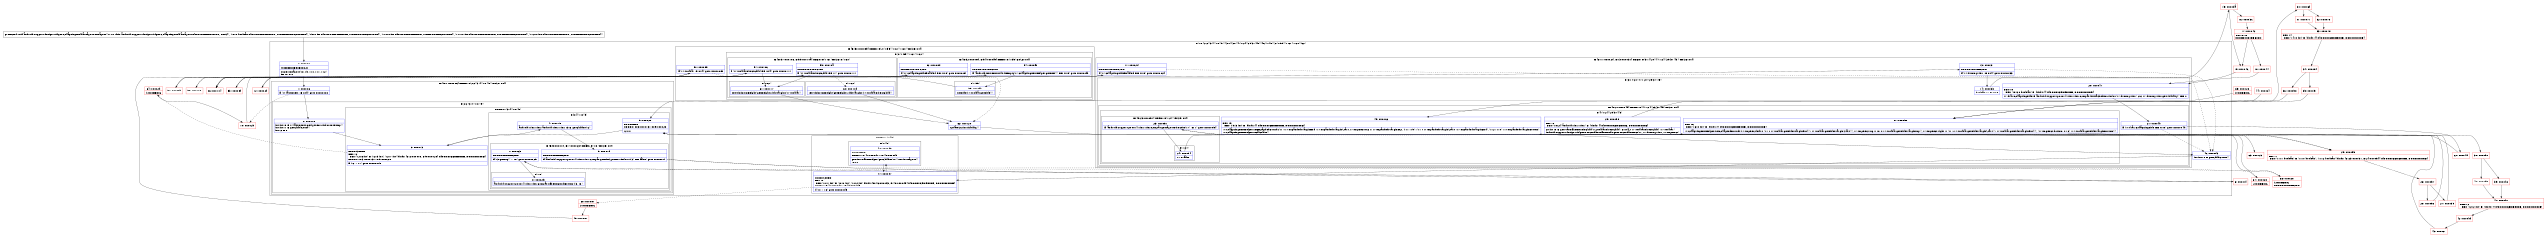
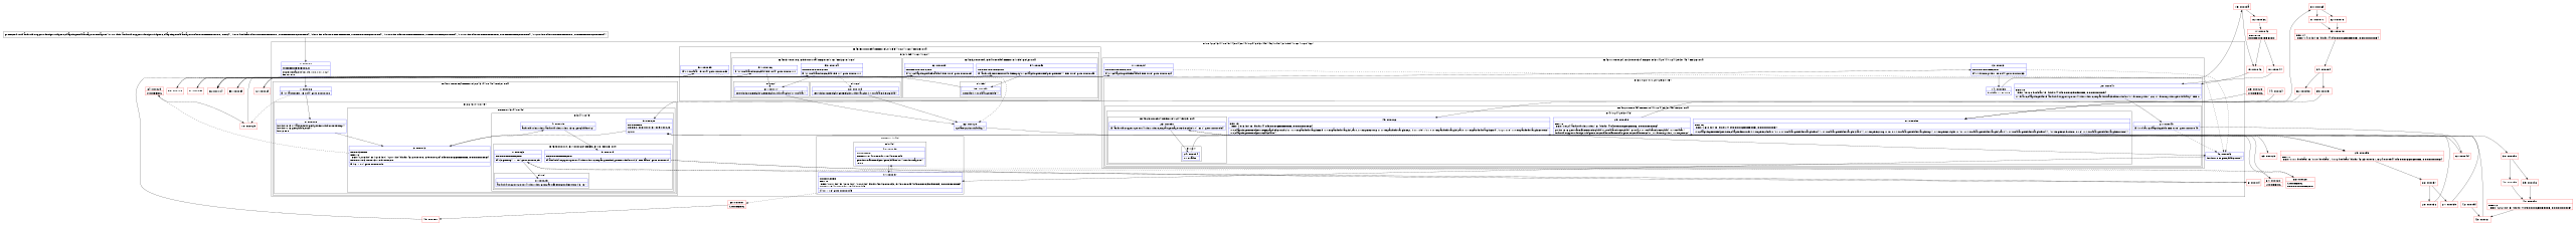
  digraph {
    node [color=red shape=record]
    n1 [color=blue label="{8\:\ 0x0025|android.support.p000v4.view.ViewCompat.offsetTopAndBottom(r3, r8)\l}"]
    n2 [color=blue label="{5\:\ 0x001d|ADDED_TO_REGION\l|if (android.support.p000v4.view.ViewCompat.getFitsSystemWindows(r3) == false) goto L_0x001f\l}"]
    n3 [color=blue label="{7\:\ 0x0023|ADDED_TO_REGION\l|if (r3.getTop() \< r8) goto L_0x0025\l}"]
    n4 [color=blue label="{4\:\ 0x0015|android.view.View android.view.View r3 = getChildAt(r2)\l}"]
    n5 [color=blue label="{9\:\ 0x0028|LOOP_END\lLOOP:0: B:3:0x0013\-\>B:9:0x0028\l|r2++\l}"]
    n6 [color=blue label="{3\:\ 0x0013|LOOP_START\lPHI: r2 \l  PHI: (r2v6 int) = (r2v5 int), (r2v7 int) binds: [B:2:0x0008, B:9:0x0028] A[DONT_GENERATE, DONT_INLINE]\lLOOP:0: B:3:0x0013\-\>B:9:0x0028\l|if (r2 \< r1) goto L_0x0015\l}"]
    n7 [color=blue label="{2\:\ 0x0008|int int r8 = r7.lastInsets.getSystemWindowInsetTop()\lint int r1 = getChildCount()\lint r2 = 0\l}"]
    n8 [color=blue label="{1\:\ 0x0006|if (r7.lastInsets != null) goto L_0x0008\l}"]
    n9 [color=blue label="{24\:\ 0x0054|r1 = false\l}"]
    n10 [color=blue label="{23\:\ 0x0051|if (android.support.p000v4.view.ViewCompat.getLayoutDirection(r7) != 1) goto L_0x0054\l}"]
    n11 [color=blue label="{29\:\ 0x005e|PHI: r8 \l  PHI: (r8v24 android.view.View) =  binds: [] A[DONT_GENERATE, DONT_INLINE]\l|int int r8 = getMaxOffsetForPinChild(r7.toolbarDirectChild != null ? r7.toolbarDirectChild : r7.toolbar)\landroid.support.design.widget.DescendantOffsetUtils.getDescendantRect(r7, r7.dummyView, r7.tmpRect)\l}"]
    n12 [color=blue label="{37\:\ 0x009e|PHI: r6 \l  PHI: (r6v0 int) =  binds: [] A[DONT_GENERATE, DONT_INLINE]\l|r7.collapsingTextHelper.setCollapsedBounds(r7.tmpRect.left + (r1 ? r7.toolbar.getTitleMarginEnd() : r7.toolbar.getTitleMarginStart()), r7.tmpRect.top + r8 + r7.toolbar.getTitleMarginTop(), r7.tmpRect.right + (r1 ? r7.toolbar.getTitleMarginStart() : r7.toolbar.getTitleMarginEnd()), (r7.tmpRect.bottom + r8) \- r7.toolbar.getTitleMarginBottom())\l}"]
    n13 [color=blue label="{45\:\ 0x00c6|PHI: r9 \l  PHI: (r9v3 int) =  binds: [] A[DONT_GENERATE, DONT_INLINE]\l|r7.collapsingTextHelper.setExpandedBounds(r1 ? r7.expandedMarginEnd : r7.expandedMarginStart, r7.tmpRect.top + r7.expandedMarginTop, (r11 \- r9) \- (r1 ? r7.expandedMarginStart : r7.expandedMarginEnd), (r12 \- r10) \- r7.expandedMarginBottom)\lr7.collapsingTextHelper.recalculate()\l}"]
    n14 [color=blue label="{21\:\ 0x004b|if (r7.drawCollapsingTitle == true) goto L_0x004d\l}"]
    n15 [color=blue label="{14\:\ 0x0033|boolean r1 = true\l}"]
    n16 [color=blue label="{20\:\ 0x0047|PHI: r8 \l  PHI: (r8v20 boolean) =  binds: [] A[DONT_GENERATE, DONT_INLINE]\l|r7.drawCollapsingTitle = android.support.p000v4.view.ViewCompat.isAttachedToWindow(r7.dummyView) && r7.dummyView.getVisibility() == 0\l}"]
    n17 [color=blue label="{11\:\ 0x002d|ADDED_TO_REGION\l|if (r7.collapsingTitleEnabled == true) goto L_0x002f\l}"]
    n18 [color=blue label="{13\:\ 0x0031|ADDED_TO_REGION\l|if (r7.dummyView != null) goto L_0x0033\l}"]
    n19 [color=blue label="{48\:\ 0x00d9|LOOP_END\lLOOP:1: B:47:0x00d7\-\>B:48:0x00d9\l|getViewOffsetHelper(getChildAt(r0)).onViewLayout()\lr0++\l}"]
    n20 [color=blue label="{47\:\ 0x00d7|LOOP_START\lPHI: r0 \l  PHI: (r0v1 int) = (r0v0 int), (r0v2 int) binds: [B:46:0x00d3, B:48:0x00d9] A[DONT_GENERATE, DONT_INLINE]\lLOOP:1: B:47:0x00d7\-\>B:48:0x00d9\l|if (r0 \< r8) goto L_0x00d9\l}"]
    n21 [color=blue label="{55\:\ 0x00fb|setTitle(r7.toolbar.getTitle())\l}"]
    n22 [color=blue label="{52\:\ 0x00ed|ADDED_TO_REGION\l|if (r7.collapsingTitleEnabled == true) goto L_0x00ef\l}"]
    n23 [color=blue label="{54\:\ 0x00f9|ADDED_TO_REGION\l|if (android.text.TextUtils.isEmpty(r7.collapsingTextHelper.getText()) == true) goto L_0x00fb\l}"]
    n24 [color=blue label="{61\:\ 0x0117|setMinimumHeight(getHeightWithMargins(r7.toolbar))\l}"]
    n25 [color=blue label="{60\:\ 0x010d|setMinimumHeight(getHeightWithMargins(r7.toolbarDirectChild))\l}"]
    n26 [color=blue label="{57\:\ 0x0106|if (r7.toolbarDirectChild == null) goto L_0x0117\l}"]
    n27 [color=blue label="{59\:\ 0x010a|ADDED_TO_REGION\l|if (r7.toolbarDirectChild == r7) goto L_0x0117\l}"]
    n28 [color=blue label="{50\:\ 0x00e9|if (r7.toolbar != null) goto L_0x00eb\l}"]
    n29 [color=blue label="{0\:\ 0x0000|MTH_ENTER_BLOCK\l|super.onLayout(r8, r9, r10, r11, r12)\lint r0 = 0\l}"]
    n30 [color=blue label="{46\:\ 0x00d3|int int r8 = getChildCount()\l}"]
    n31 [color=blue label="{62\:\ 0x0120|updateScrimVisibility()\l}"]
    n32 [label="{6\:\ 0x001f}"]
    n33 [label="{66\:\ 0x0028|SYNTHETIC\lADDED_TO_REGION\l}"]
    n34 [label="{67\:\ 0x0028|SYNTHETIC\l}"]
    n35 [label="{64\:\ 0x002b|SYNTHETIC\l}"]
    n36 [label="{10\:\ 0x002b}"]
    n37 [label="{25\:\ 0x0055|PHI: r1 \l  PHI: (r1v1 boolean) = (r1v0 boolean), (r1v2 boolean) binds: [B:23:0x0051, B:24:0x0054] A[DONT_GENERATE, DONT_INLINE]\l}"]
    n38 [label="{30\:\ 0x006f}"]
    n39 [label="{38\:\ 0x00b0}"]
    n40 [label="{22\:\ 0x004d}"]
    n41 [label="{15\:\ 0x003a}"]
    n42 [label="{12\:\ 0x002f}"]
    n43 [label="{68\:\ 0x00e7|SYNTHETIC\l}"]
    n44 [label="{56\:\ 0x0104}"]
    n45 [label="{53\:\ 0x00ef}"]
    n46 [label="{58\:\ 0x0108}"]
    n47 [label="{51\:\ 0x00eb}"]
    n48 [label="{63\:\ 0x0123}"]
    n49 [label="{65\:\ 0x0028|SYNTHETIC\l}"]
    n50 [label="{16\:\ 0x003c}"]
    n51 [label="{19\:\ 0x0046}"]
    n52 [label="{26\:\ 0x0057}"]
    n53 [label="{31\:\ 0x0071}"]
    n54 [label="{32\:\ 0x0078}"]
    n55 [label="{39\:\ 0x00b2}"]
    n56 [label="{40\:\ 0x00b5}"]
    n57 [label="{49\:\ 0x00e7}"]
    n58 [label="{17\:\ 0x0042|REMOVE\lADDED_TO_REGION\l}"]
    n59 [label="{18\:\ 0x0044}"]
    n60 [label="{27\:\ 0x0059}"]
    n61 [label="{28\:\ 0x005c}"]
    n62 [label="{33\:\ 0x007e|PHI: r4 \l  PHI: (r4v0 int) =  binds: [] A[DONT_GENERATE, DONT_INLINE]\l}"]
    n63 [label="{34\:\ 0x008f}"]
    n64 [label="{35\:\ 0x0091}"]
    n65 [label="{36\:\ 0x0098}"]
    n66 [label="{41\:\ 0x00b7|PHI: r2 \l  PHI: (r2v2 int) =  binds: [] A[DONT_GENERATE, DONT_INLINE]\l}"]
    n67 [label="{42\:\ 0x00bf}"]
    n68 [label="{43\:\ 0x00c1}"]
    n69 [label="{44\:\ 0x00c4}"]
    n70 [label="{protected void android.support.design.widget.CollapsingToolbarLayout.onLayout((r7v0 'this' android.support.design.widget.CollapsingToolbarLayout A[IMMUTABLE_TYPE, THIS]), (r8v0 boolean A[IMMUTABLE_TYPE, METHOD_ARGUMENT]), (r9v0 int A[IMMUTABLE_TYPE, METHOD_ARGUMENT]), (r10v0 int A[IMMUTABLE_TYPE, METHOD_ARGUMENT]), (r11v0 int A[IMMUTABLE_TYPE, METHOD_ARGUMENT]), (r12v0 int A[IMMUTABLE_TYPE, METHOD_ARGUMENT])) }" color=""]
    subgraph cluster_1 {
      label="R(7:0|(2:2|(3:4|(1:8)|9))|(3:14|20|(4:(1:24)|29|37|45))|46|(1:48)|(2:(1:55)|(1:61)(1:60))|62)"
      n29
      n30
      n31
      subgraph cluster_2 {
        label="IF [B:1:0x0006] THEN: R(2:2|(3:4|(1:8)|9)) ELSE: null"
        n8
        subgraph cluster_3 {
          label="R(2:2|(3:4|(1:8)|9))"
          n7
          subgraph cluster_4 {
            label="LOOP:0: (3:4|(1:8)|9)"
            n6
            subgraph cluster_5 {
              label="R(3:4|(1:8)|9)"
              n4
              n5
              subgraph cluster_6 {
                label="IF [B:5:0x001d, B:7:0x0023] THEN: R(1:8) ELSE: null"
                n2
                n3
                subgraph cluster_7 {
                  label="R(1:8)"
                  n1
                }
              }
            }
          }
        }
      }
      subgraph cluster_8 {
        label="IF [B:11:0x002d, B:13:0x0031] THEN: R(3:14|20|(4:(1:24)|29|37|45)) ELSE: null"
        n17
        n18
        subgraph cluster_9 {
          label="R(3:14|20|(4:(1:24)|29|37|45))"
          n15
          n16
          subgraph cluster_10 {
            label="IF [B:21:0x004b] THEN: R(4:(1:24)|29|37|45) ELSE: null"
            n14
            subgraph cluster_11 {
              label="R(4:(1:24)|29|37|45)"
              n11
              n12
              n13
              subgraph cluster_12 {
                label="IF [B:23:0x0051] THEN: R(1:24) ELSE: null"
                n10
                subgraph cluster_13 {
                  label="R(1:24)"
                  n9
                }
              }
            }
          }
        }
      }
      subgraph cluster_14 {
        label="LOOP:1: (1:48)"
        n20
        subgraph cluster_15 {
          label="R(1:48)"
          n19
        }
      }
      subgraph cluster_16 {
        label="IF [B:50:0x00e9] THEN: R(2:(1:55)|(1:61)(1:60)) ELSE: null"
        n28
        subgraph cluster_17 {
          label="R(2:(1:55)|(1:61)(1:60))"
          subgraph cluster_18 {
            label="IF [B:52:0x00ed, B:54:0x00f9] THEN: R(1:55) ELSE: null"
            n22
            n23
            subgraph cluster_19 {
              label="R(1:55)"
              n21
            }
          }
          subgraph cluster_20 {
            label="IF [B:57:0x0106, B:59:0x010a] THEN: R(1:61) ELSE: R(1:60)"
            n26
            n27
            subgraph cluster_21 {
              label="R(1:61)"
              n24
            }
            subgraph cluster_22 {
              label="R(1:60)"
              n25
            }
          }
        }
      }
    }
    n2 -> n32
    n2 -> n33 [style=dashed]
    n3 -> n1
    n3 -> n34 [style=dashed]
    n4 -> n2
    n5 -> n6
    n6 -> n4
    n6 -> n35 [style=dashed]
    n7 -> n6
    n8 -> n7
    n8 -> n36 [style=dashed]
    n9 -> n37
    n10 -> n9
    n10 -> n37 [style=dashed]
    n11 -> n38
    n12 -> n39
    n13 -> n30
    n14 -> n30 [style=dashed]
    n14 -> n40
    n15 -> n41
    n16 -> n14
    n17 -> n30 [style=dashed]
    n17 -> n42
    n18 -> n15
    n18 -> n30 [style=dashed]
    n19 -> n20
    n20 -> n19
    n20 -> n43 [style=dashed]
    n21 -> n44
    n22 -> n44 [style=dashed]
    n22 -> n45
    n23 -> n21
    n23 -> n44 [style=dashed]
    n24 -> n31
    n25 -> n31
    n26 -> n24
    n26 -> n46 [style=dashed]
    n27 -> n24
    n27 -> n25 [style=dashed]
    n28 -> n31 [style=dashed]
    n28 -> n47
    n29 -> n8
    n30 -> n20
    n31 -> n48
    n32 -> n3
    n33 -> n5
    n34 -> n5
    n35 -> n36
    n36 -> n17
    n37 -> n52
    n38 -> n53
    n38 -> n54
    n39 -> n55
    n39 -> n56
    n40 -> n10
    n41 -> n50
    n41 -> n51
    n42 -> n18
    n43 -> n57
    n44 -> n26
    n45 -> n23
    n46 -> n27
    n47 -> n22
    n49 -> n5
    n50 -> n58
    n51 -> n16
    n52 -> n60
    n52 -> n61
    n53 -> n62
    n54 -> n62
    n55 -> n66
    n56 -> n66
    n57 -> n28
    n58 -> n51
    n58 -> n59
    n59 -> n16
    n60 -> n11
    n61 -> n11
    n62 -> n63
    n63 -> n64
    n63 -> n65
    n64 -> n12
    n65 -> n12
-   n66 -> n67
+   n66 -> n68
    n67 -> n68
    n68 -> n13
    n69 -> n13
    n70 -> n29
  }
